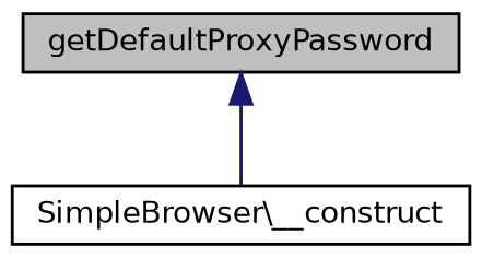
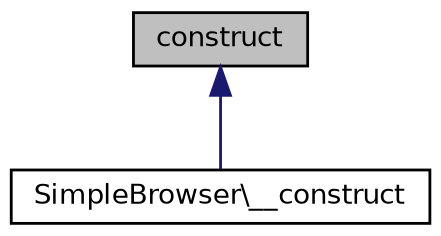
  digraph {
    rankdir=TB
    node [color=black fontname=Helvetica fontsize=10 shape=record style=filled]
-   n1 [fillcolor=grey75 fontcolor=black height=0.2 label=getDefaultProxyPassword width=0.4]
+   n1 [fillcolor=grey75 fontcolor=black height=0.2 label=construct width=0.4]
    n2 [fillcolor=white height=0.2 label="SimpleBrowser\\__construct" width=0.4]
    n1 -> n2 [color=midnightblue dir=back fontname=Helvetica fontsize=10 labelfontname=Helvetica labelfontsize=10 style=solid]
  }
